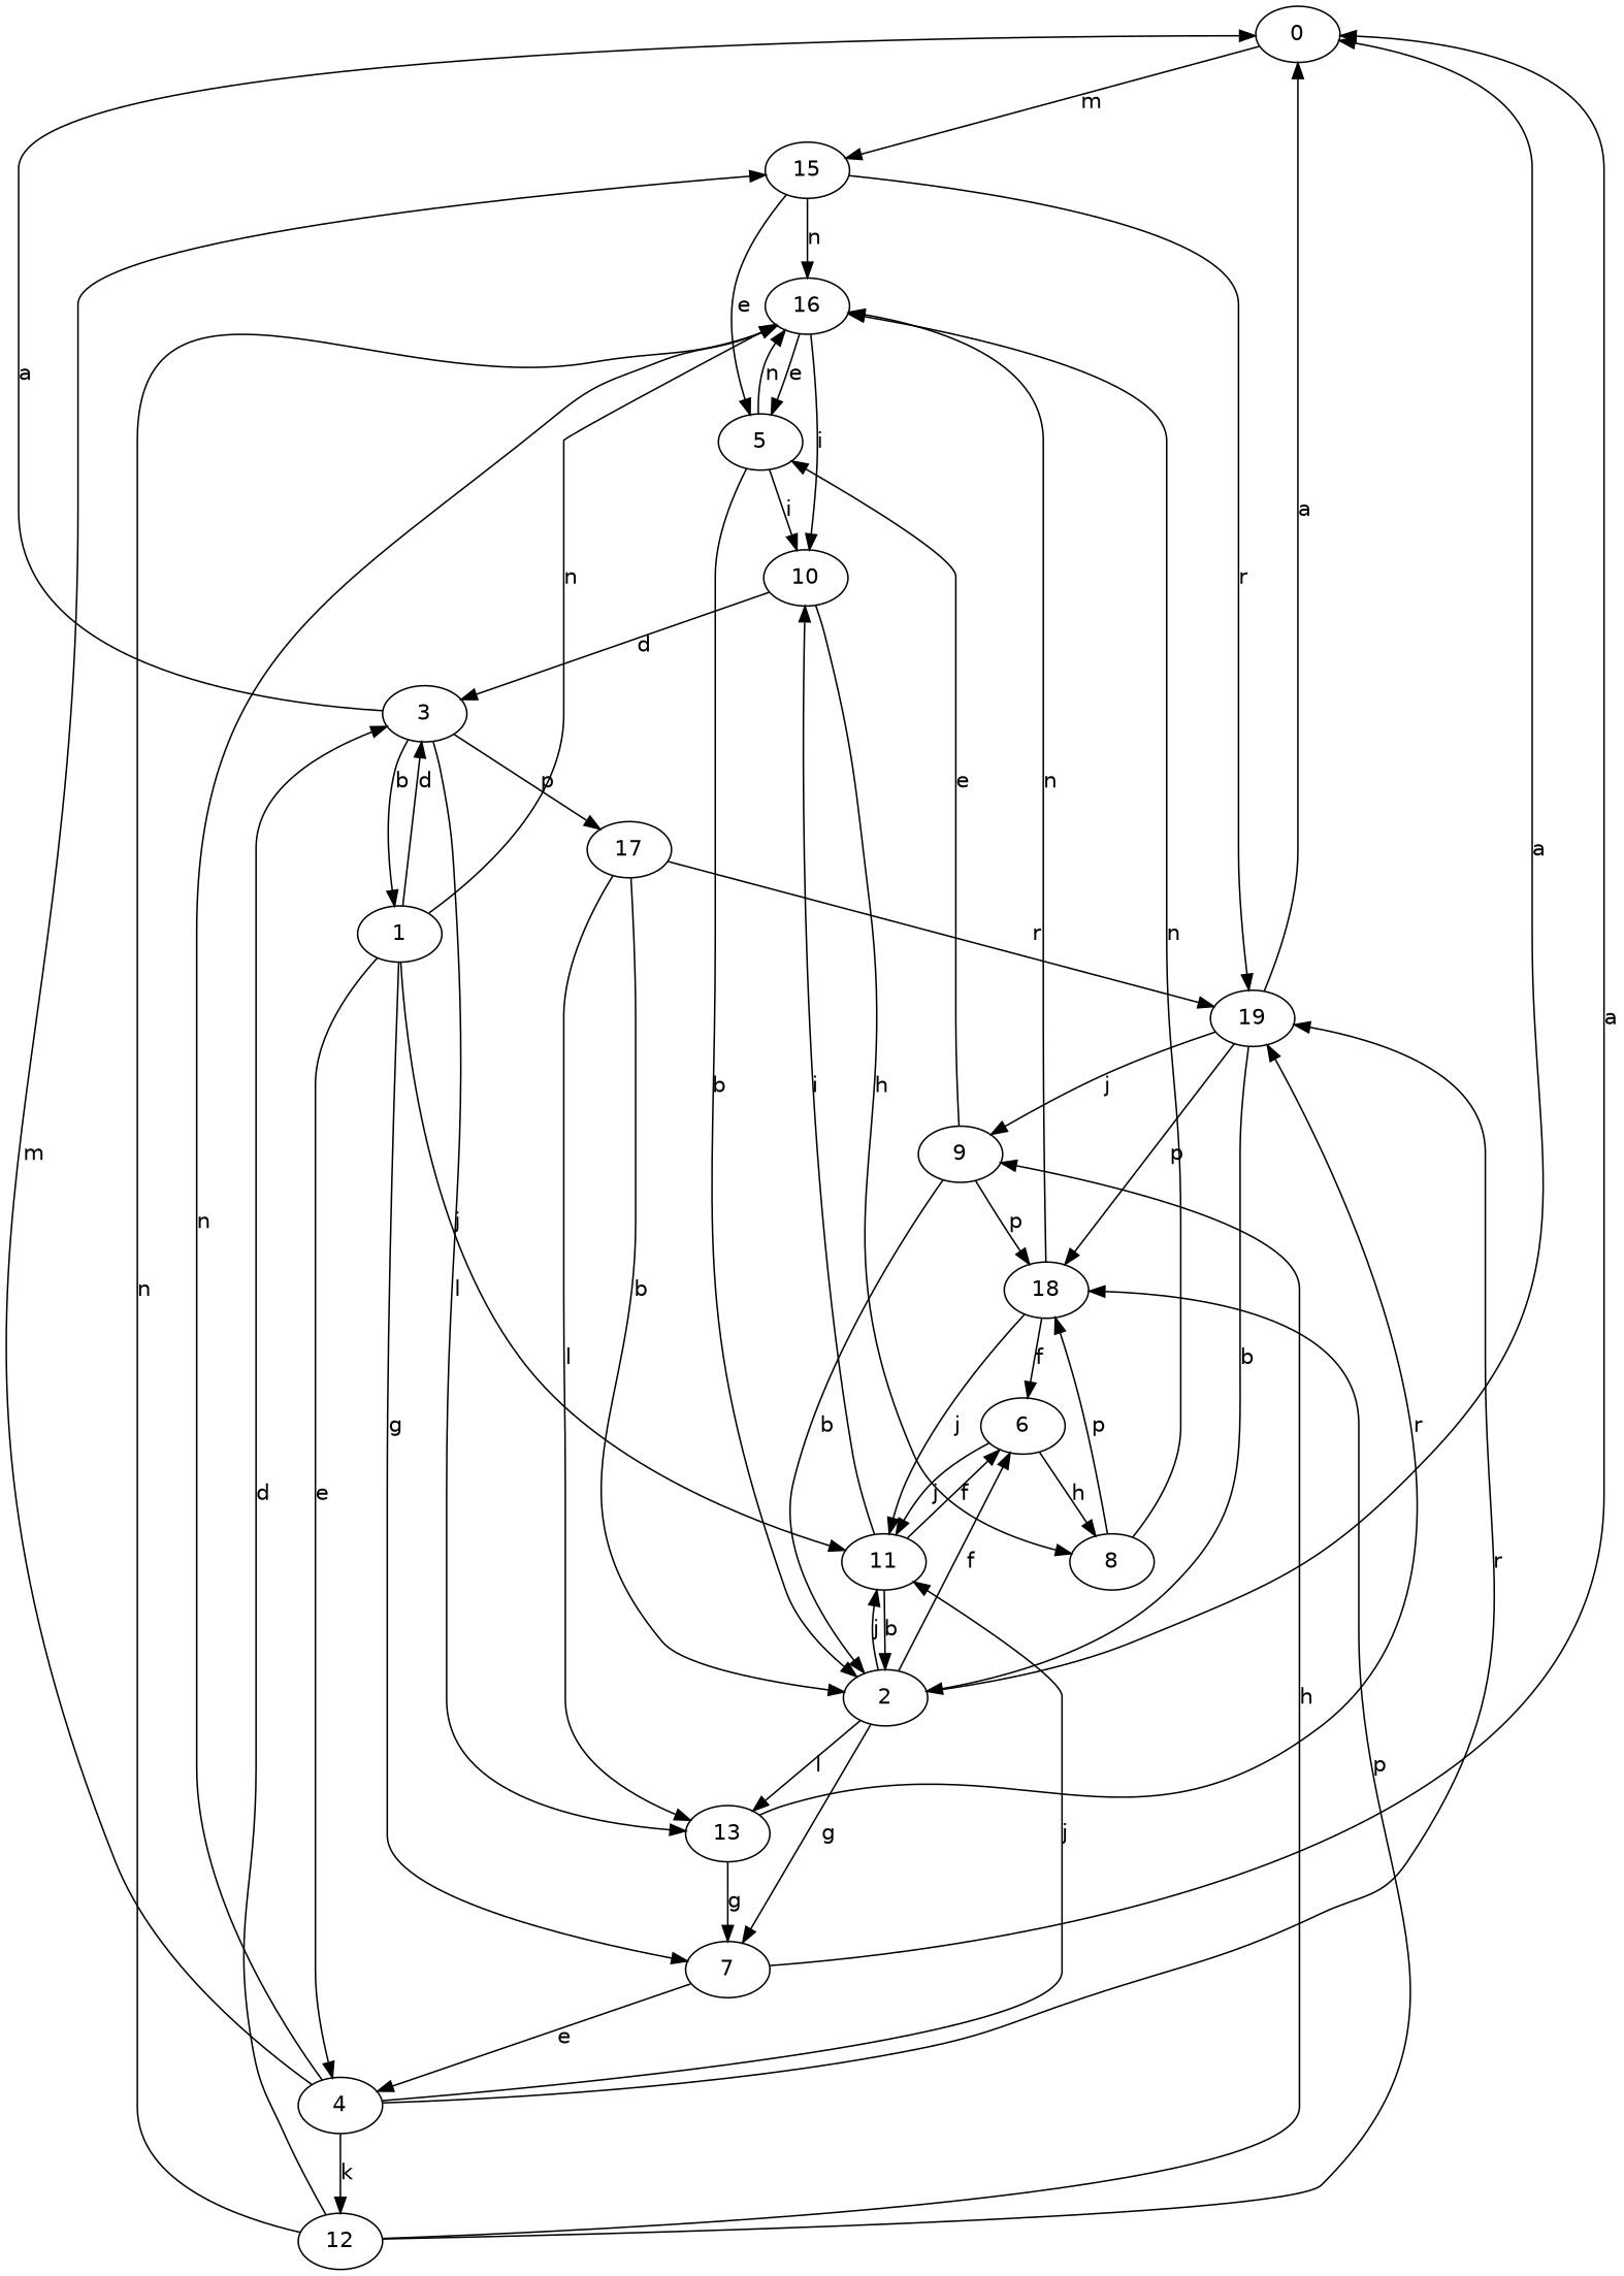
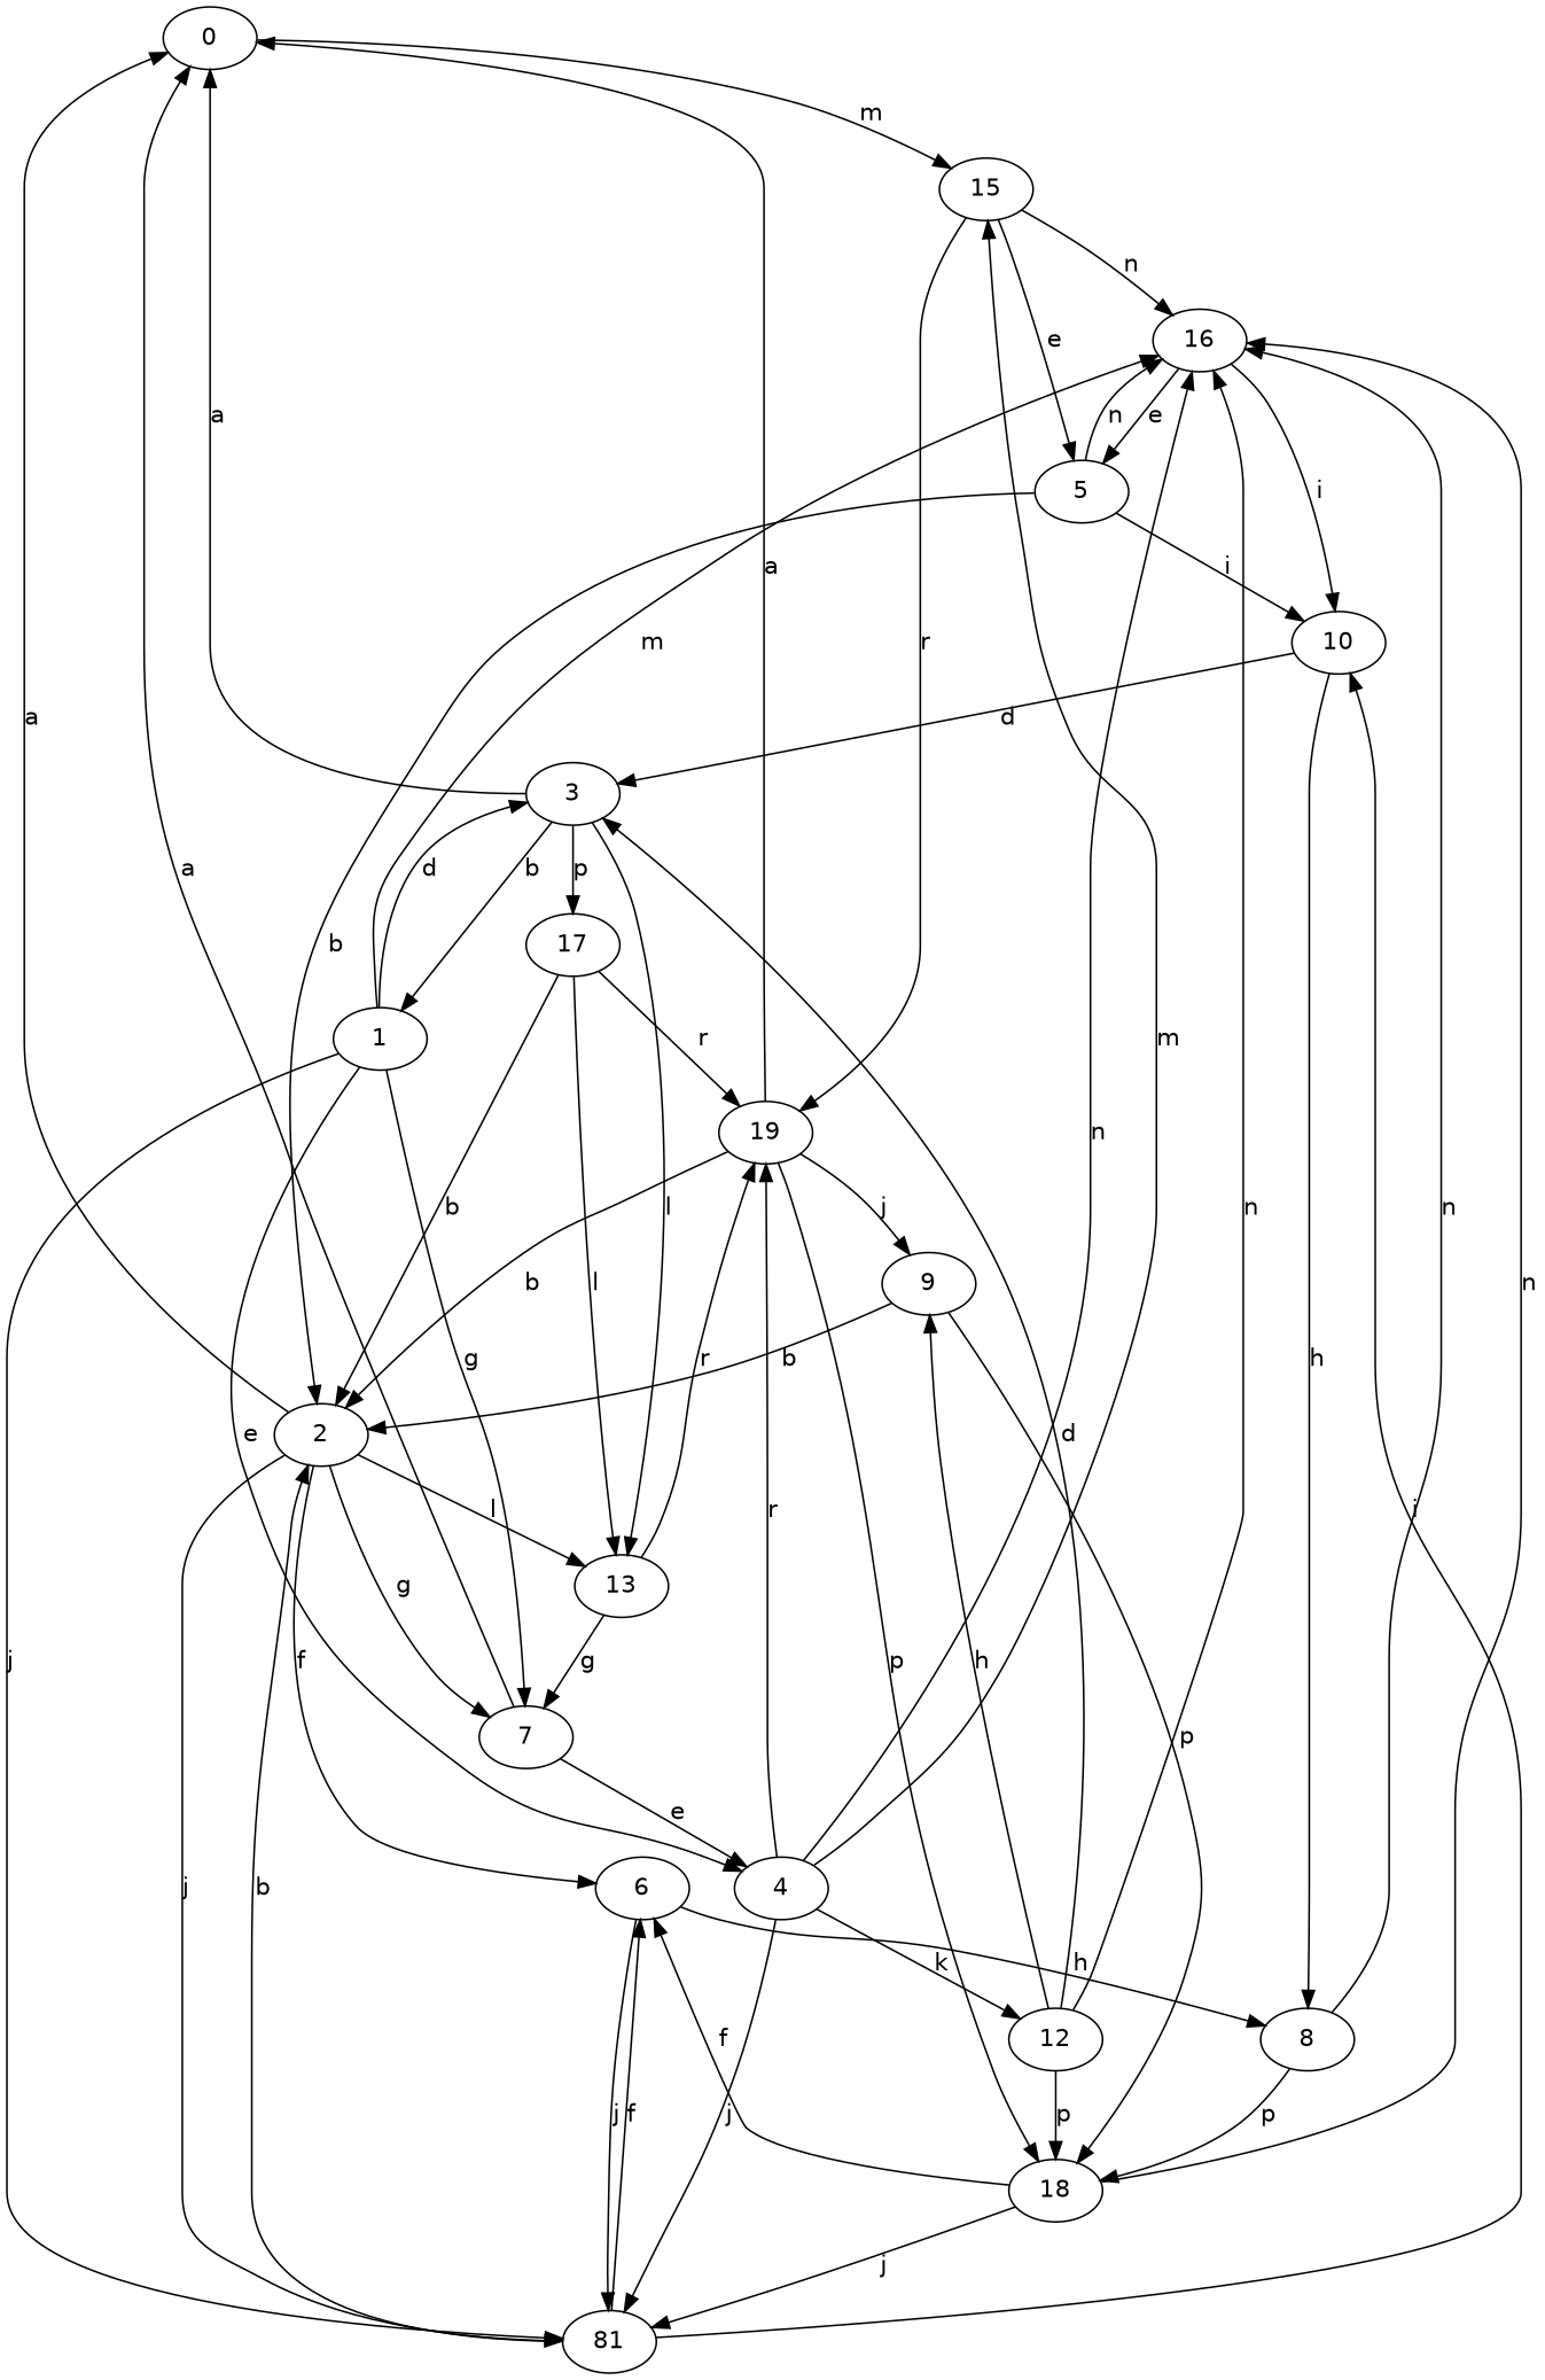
  strict digraph {
    fontname="DejaVu Sans"
    node [fontname="DejaVu Sans"]
    edge [fontname="DejaVu Sans"]
    0
    15
    16
    19
    5
    1
    3
    4
    7
-   11
+   11 [label=81]
    13
    17
    12
    2
    6
    10
    8
    18
    9
    0 -> 15 [label=m]
    15 -> 16 [label=n]
    15 -> 19 [label=r]
    15 -> 5 [label=e]
    16 -> 5 [label=e]
    16 -> 10 [label=i]
    19 -> 0 [label=a]
    19 -> 2 [label=b]
    19 -> 18 [label=p]
    19 -> 9 [label=j]
    5 -> 16 [label=n]
    5 -> 2 [label=b]
    5 -> 10 [label=i]
-   1 -> 16 [label=n]
+   1 -> 16 [label=m]
    1 -> 3 [label=d]
    1 -> 4 [label=e]
    1 -> 7 [label=g]
    1 -> 11 [label=j]
    3 -> 0 [label=a]
    3 -> 1 [label=b]
    3 -> 13 [label=l]
    3 -> 17 [label=p]
    4 -> 15 [label=m]
    4 -> 16 [label=n]
    4 -> 19 [label=r]
    4 -> 11 [label=j]
    4 -> 12 [label=k]
    7 -> 0 [label=a]
    7 -> 4 [label=e]
    11 -> 2 [label=b]
    11 -> 6 [label=f]
    11 -> 10 [label=i]
    13 -> 19 [label=r]
    13 -> 7 [label=g]
    17 -> 19 [label=r]
    17 -> 13 [label=l]
    17 -> 2 [label=b]
    12 -> 16 [label=n]
    12 -> 3 [label=d]
    12 -> 18 [label=p]
    12 -> 9 [label=h]
    2 -> 0 [label=a]
    2 -> 7 [label=g]
    2 -> 11 [label=j]
    2 -> 13 [label=l]
    2 -> 6 [label=f]
    6 -> 11 [label=j]
    6 -> 8 [label=h]
    10 -> 3 [label=d]
    10 -> 8 [label=h]
    8 -> 16 [label=n]
    8 -> 18 [label=p]
    18 -> 16 [label=n]
    18 -> 11 [label=j]
    18 -> 6 [label=f]
-   9 -> 5 [label=e]
    9 -> 2 [label=b]
    9 -> 18 [label=p]
  }
